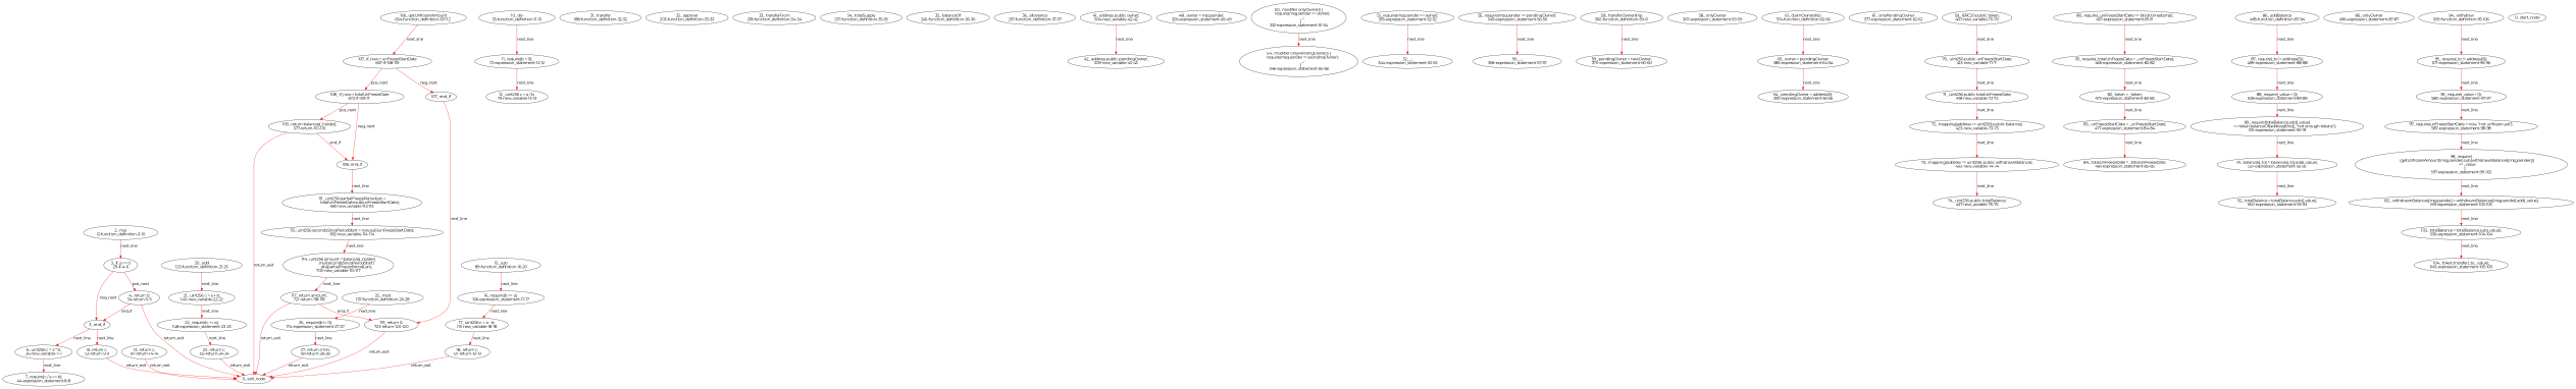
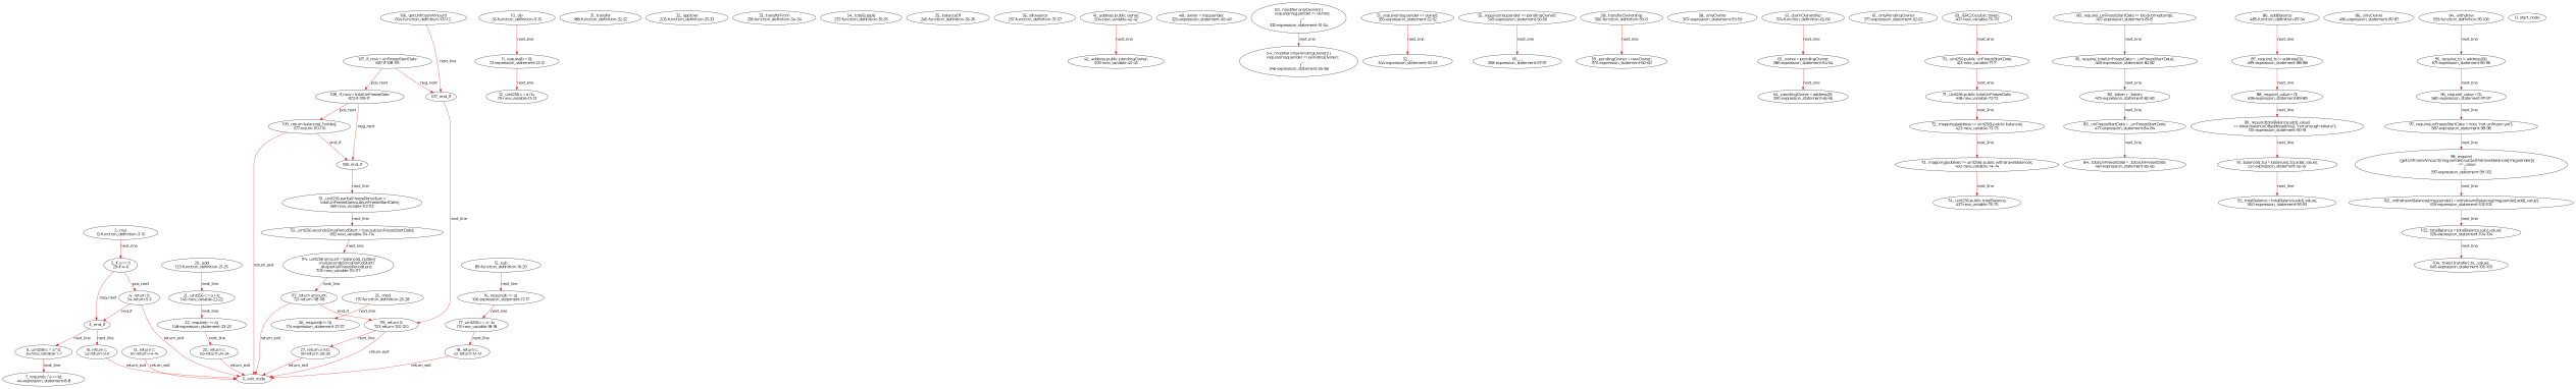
  digraph {
    fontname=Montserrat
    node [fontname=Montserrat type_label=expression_statement]
    edge [color=red controlflow_type=next_line edge_type=CFG_edge fontname=Montserrat]
    n1 [label="2_ mul\n12-function_definition-3-10" type_label=function_definition]
    n2 [label="3_ if_a == 0\n29-if-4-6" type_label=if]
    n3 [label="3_ end_if" type_label=end_if]
    n4 [label="4_ return 0;\n34-return-5-5" type_label=return]
    n5 [label="6_ uint256 c = a * b;\n36-new_variable-7-7" type_label=new_variable]
    n6 [label="8_ return c;\n53-return-9-9" type_label=return]
    n7 [label="0_ exit_node" type_label=exit]
    n8 [label="7_ require(c / a == b);\n44-expression_statement-8-8"]
    n9 [label="10_ div\n55-function_definition-11-15" type_label=function_definition]
    n10 [label="11_ require(b > 0);\n72-expression_statement-12-12"]
    n11 [label="12_ uint256 c = a / b;\n79-new_variable-13-13" type_label=new_variable]
    n12 [label="13_ return c;\n87-return-14-14" type_label=return]
    n13 [label="15_ sub\n89-function_definition-16-20" type_label=function_definition]
    n14 [label="16_ require(b <= a);\n106-expression_statement-17-17"]
    n15 [label="17_ uint256 c = a - b;\n113-new_variable-18-18" type_label=new_variable]
    n16 [label="18_ return c;\n121-return-19-19" type_label=return]
    n17 [label="20_ add\n123-function_definition-21-25" type_label=function_definition]
    n18 [label="21_ uint256 c = a + b;\n140-new_variable-22-22" type_label=new_variable]
    n19 [label="22_ require(c >= a);\n148-expression_statement-23-23"]
    n20 [label="23_ return c;\n155-return-24-24" type_label=return]
    n21 [label="25_ mod\n157-function_definition-26-28" type_label=function_definition]
    n22 [label="26_ require(b != 0);\n174-expression_statement-27-27"]
    n23 [label="27_ return a % b;\n181-return-28-28" type_label=return]
    n24 [label="31_ transfer\n188-function_definition-32-32" type_label=function_definition]
    n25 [label="32_ approve\n203-function_definition-33-33" type_label=function_definition]
    n26 [label="33_ transferFrom\n218-function_definition-34-34" type_label=function_definition]
    n27 [label="34_ totalSupply\n237-function_definition-35-35" type_label=function_definition]
    n28 [label="35_ balanceOf\n245-function_definition-36-36" type_label=function_definition]
    n29 [label="36_ allowance\n257-function_definition-37-37" type_label=function_definition]
    n30 [label="41_ address public owner;\n304-new_variable-42-42" type_label=new_variable]
    n31 [label="42_ address public pendingOwner;\n309-new_variable-43-43" type_label=new_variable]
    n32 [label="48_ owner = msg.sender;\n326-expression_statement-49-49"]
    n33 [label="50_ modifier onlyOwner() {\n        require(msg.sender == owner);\n        _;\n    }\n332-expression_statement-51-54"]
    n34 [label="54_ modifier onlyPendingOwner() {\n        require(msg.sender == pendingOwner);\n        _;\n    }\n346-expression_statement-55-58"]
    n35 [label="51_ require(msg.sender == owner);\n335-expression_statement-52-52"]
    n36 [label="52_ _;\n344-expression_statement-53-53"]
    n37 [label="55_ require(msg.sender == pendingOwner);\n349-expression_statement-56-56"]
    n38 [label="56_ _;\n358-expression_statement-57-57"]
    n39 [label="58_ transferOwnership\n360-function_definition-59-61" type_label=function_definition]
    n40 [label="59_ pendingOwner = newOwner;\n370-expression_statement-60-60"]
    n41 [label="58_ onlyOwner\n367-expression_statement-59-59"]
    n42 [label="61_ claimOwnership\n374-function_definition-62-66" type_label=function_definition]
    n43 [label="63_ owner = pendingOwner;\n386-expression_statement-64-64"]
    n44 [label="64_ pendingOwner = address(0);\n390-expression_statement-65-65"]
    n45 [label="61_ onlyPendingOwner\n377-expression_statement-62-62"]
    n46 [label="69_ IERC20 public token;\n407-new_variable-70-70" type_label=new_variable]
    n47 [label="70_ uint256 public unFreezeStartDate;\n413-new_variable-71-71" type_label=new_variable]
    n48 [label="71_ uint256 public totalUnFreezeDate;\n418-new_variable-72-72" type_label=new_variable]
    n49 [label="72_ mapping(address => uint256) public balances;\n423-new_variable-73-73" type_label=new_variable]
    n50 [label="73_ mapping(address => uint256) public withdrawnBalances;\n430-new_variable-74-74" type_label=new_variable]
    n51 [label="74_ uint256 public totalBalance;\n437-new_variable-75-75" type_label=new_variable]
    n52 [label="80_ require(_unFreezeStartDate >= block.timestamp);\n457-expression_statement-81-81"]
    n53 [label="81_ require(_totalUnFreezeDate > _unFreezeStartDate);\n466-expression_statement-82-82"]
    n54 [label="82_ token = _token;\n473-expression_statement-83-83"]
    n55 [label="83_ unFreezeStartDate = _unFreezeStartDate;\n477-expression_statement-84-84"]
    n56 [label="84_ totalUnFreezeDate = _totalUnFreezeDate;\n481-expression_statement-85-85"]
    n57 [label="86_ addBalance\n485-function_definition-87-94" type_label=function_definition]
    n58 [label="87_ require(_to != address(0));\n499-expression_statement-88-88"]
    n59 [label="88_ require(_value > 0);\n508-expression_statement-89-89"]
    n60 [label="86_ onlyOwner\n496-expression_statement-87-87"]
    n61 [label="89_ require(totalBalance.add(_value)\n                <= token.balanceOf(address(this)), \"not enough tokens\");\n515-expression_statement-90-91"]
    n62 [label="91_ balances[_to] = balances[_to].add(_value);\n537-expression_statement-92-92"]
    n63 [label="92_ totalBalance = totalBalance.add(_value);\n550-expression_statement-93-93"]
    n64 [label="94_ withdraw\n559-function_definition-95-106" type_label=function_definition]
    n65 [label="95_ require(_to != address(0));\n571-expression_statement-96-96"]
    n66 [label="96_ require(_value > 0);\n580-expression_statement-97-97"]
    n67 [label="97_ require(unFreezeStartDate < now, \"not unfrozen yet\");\n587-expression_statement-98-98"]
    n68 [label="98_ require(\n            (getUnfrozenAmount(msg.sender).sub(withdrawnBalances[msg.sender]))\n            >= _value\n        );\n597-expression_statement-99-102"]
    n69 [label="102_ withdrawnBalances[msg.sender] = withdrawnBalances[msg.sender].add(_value);\n619-expression_statement-103-103"]
    n70 [label="103_ totalBalance = totalBalance.sub(_value);\n636-expression_statement-104-104"]
    n71 [label="104_ token.transfer(_to, _value);\n645-expression_statement-105-105"]
    n72 [label="106_ getUnfrozenAmount\n654-function_definition-107-121" type_label=function_definition]
    n73 [label="107_ if_now > unFreezeStartDate\n667-if-108-119" type_label=if]
    n74 [label="107_ end_if" type_label=end_if]
    n75 [label="108_ if_now > totalUnFreezeDate\n672-if-109-111" type_label=if]
    n76 [label="119_ return 0;\n723-return-120-120" type_label=return]
    n77 [label="108_ end_if" type_label=end_if]
    n78 [label="109_ return balances[_holder];\n677-return-110-110" type_label=return]
    n79 [label="111_ uint256 partialFreezePeriodLen =\n                totalUnFreezeDate.sub(unFreezeStartDate);\n681-new_variable-112-113" type_label=new_variable]
    n80 [label="113_ uint256 secondsSincePeriodStart = now.sub(unFreezeStartDate);\n692-new_variable-114-114" type_label=new_variable]
    n81 [label="114_ uint256 amount = balances[_holder]\n                .mul(secondsSincePeriodStart)\n                .div(partialFreezePeriodLen);\n703-new_variable-115-117" type_label=new_variable]
    n82 [label="117_ return amount;\n721-return-118-118" type_label=return]
    n83 [label="0_ start_node" type_label=start]
    n1 -> n2 [label=next_line]
    n2 -> n3 [controlflow_type=neg_next label=neg_next]
    n2 -> n4 [controlflow_type=pos_next label=pos_next]
    n3 -> n5 [label=next_line]
    n3 -> n6 [label=next_line]
    n4 -> n3 [controlflow_type=end_if label=end_if]
    n4 -> n7 [controlflow_type=return_exit label=return_exit]
    n5 -> n8 [label=next_line]
    n6 -> n7 [controlflow_type=return_exit label=return_exit]
    n9 -> n10 [label=next_line]
    n10 -> n11 [label=next_line]
    n12 -> n7 [controlflow_type=return_exit label=return_exit]
    n13 -> n14 [label=next_line]
    n14 -> n15 [label=next_line]
    n15 -> n16 [label=next_line]
    n16 -> n7 [controlflow_type=return_exit label=return_exit]
    n17 -> n18 [label=next_line]
    n18 -> n19 [label=next_line]
    n19 -> n20 [label=next_line]
    n20 -> n7 [controlflow_type=return_exit label=return_exit]
    n21 -> n22 [label=next_line]
-   n22 -> n23 [label=next_line]
+   n76 -> n23 [label=next_line]
    n23 -> n7 [controlflow_type=return_exit label=return_exit]
    n30 -> n31 [label=next_line]
    n33 -> n34 [label=next_line]
    n35 -> n36 [label=next_line]
    n37 -> n38 [label=next_line]
    n39 -> n40 [label=next_line]
    n42 -> n43 [label=next_line]
    n43 -> n44 [label=next_line]
    n46 -> n47 [label=next_line]
    n47 -> n48 [label=next_line]
    n48 -> n49 [label=next_line]
    n49 -> n50 [label=next_line]
    n50 -> n51 [label=next_line]
    n52 -> n53 [label=next_line]
    n53 -> n54 [label=next_line]
    n54 -> n55 [label=next_line]
    n55 -> n56 [label=next_line]
    n57 -> n58 [label=next_line]
    n58 -> n59 [label=next_line]
    n59 -> n61 [label=next_line]
    n61 -> n62 [label=next_line]
    n62 -> n63 [label=next_line]
    n64 -> n65 [label=next_line]
    n65 -> n66 [label=next_line]
    n66 -> n67 [label=next_line]
    n67 -> n68 [label=next_line]
    n68 -> n69 [label=next_line]
    n69 -> n70 [label=next_line]
    n70 -> n71 [label=next_line]
-   n72 -> n73 [label=next_line]
+   n72 -> n74 [label=next_line]
    n73 -> n74 [controlflow_type=neg_next label=neg_next]
    n73 -> n75 [controlflow_type=pos_next label=pos_next]
    n74 -> n76 [label=next_line]
    n75 -> n77 [controlflow_type=neg_next label=neg_next]
    n75 -> n78 [controlflow_type=pos_next label=pos_next]
    n76 -> n7 [controlflow_type=return_exit label=return_exit]
    n77 -> n79 [label=next_line]
    n78 -> n7 [controlflow_type=return_exit label=return_exit]
    n78 -> n77 [controlflow_type=end_if label=end_if]
    n79 -> n80 [label=next_line]
    n80 -> n81 [label=next_line]
    n81 -> n82 [label=next_line]
    n82 -> n7 [controlflow_type=return_exit label=return_exit]
    n82 -> n76 [controlflow_type=end_if label=end_if]
  }
